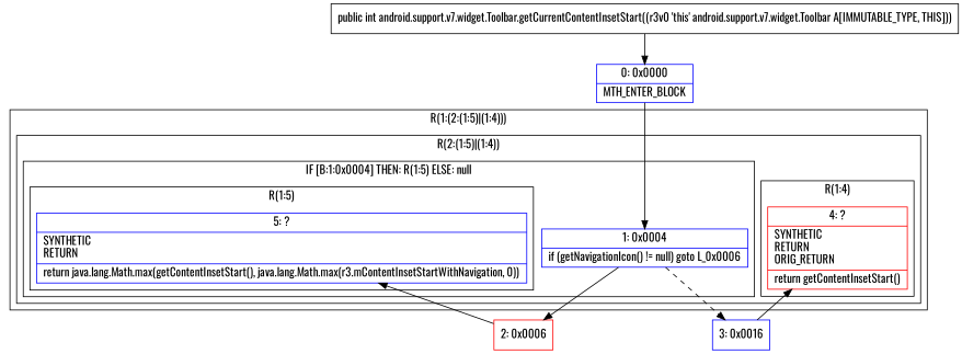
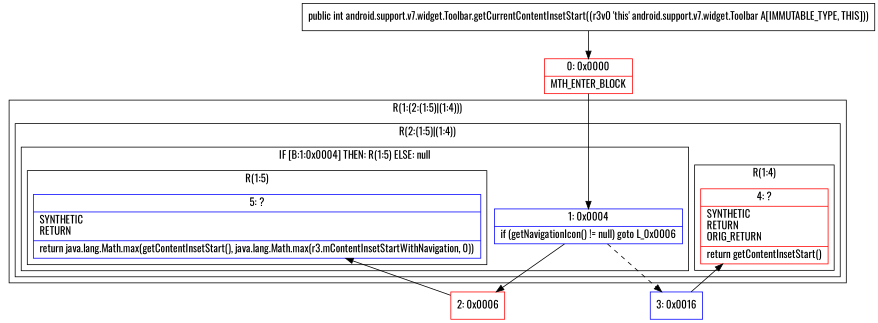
  digraph {
    fontname=Oswald
    node [color=blue fontname=Oswald shape=record]
    edge [fontname=Oswald]
    n1 [label="{5\:\ ?|SYNTHETIC\lRETURN\l|return java.lang.Math.max(getContentInsetStart(), java.lang.Math.max(r3.mContentInsetStartWithNavigation, 0))\l}"]
    n2 [label="{1\:\ 0x0004|if (getNavigationIcon() != null) goto L_0x0006\l}"]
    n3 [color=red label="{4\:\ ?|SYNTHETIC\lRETURN\lORIG_RETURN\l|return getContentInsetStart()\l}"]
    n4 [color=red label="{2\:\ 0x0006}"]
    n5 [label="{3\:\ 0x0016}"]
-   n6 [label="{0\:\ 0x0000|MTH_ENTER_BLOCK\l}"]
+   n6 [color=red label="{0\:\ 0x0000|MTH_ENTER_BLOCK\l}"]
    n7 [label="{public int android.support.v7.widget.Toolbar.getCurrentContentInsetStart((r3v0 'this' android.support.v7.widget.Toolbar A[IMMUTABLE_TYPE, THIS])) }" color=""]
    subgraph cluster_1 {
      label="R(1:(2:(1:5)|(1:4)))"
      subgraph cluster_2 {
        label="R(2:(1:5)|(1:4))"
        subgraph cluster_3 {
          label="IF [B:1:0x0004] THEN: R(1:5) ELSE: null"
          n2
          subgraph cluster_4 {
            label="R(1:5)"
            n1
          }
        }
        subgraph cluster_5 {
          label="R(1:4)"
          n3
        }
      }
    }
    n2 -> n4
    n2 -> n5 [style=dashed]
    n4 -> n1
    n5 -> n3
    n6 -> n2
    n7 -> n6
  }
